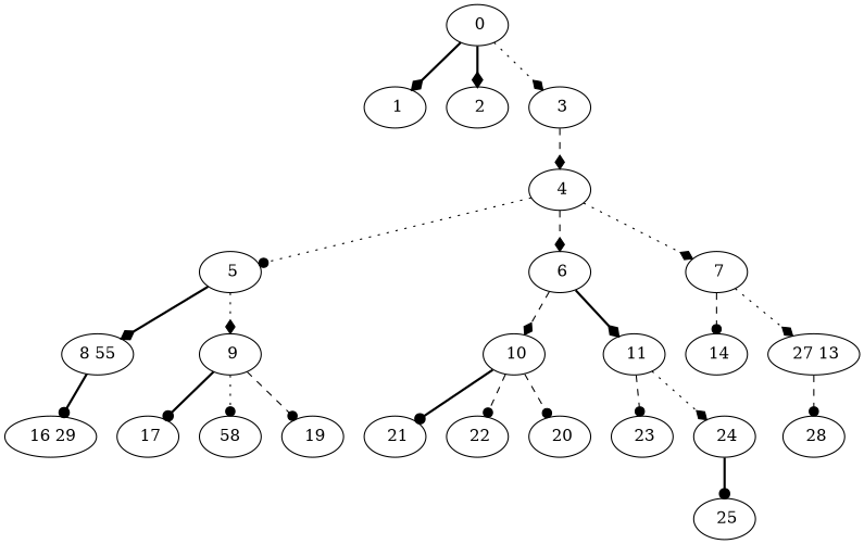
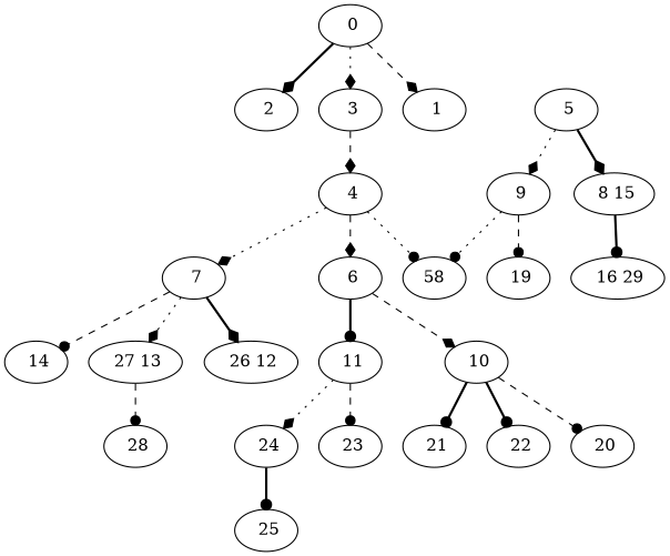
  digraph {
    edge [arrowhead=dot style=bold]
    " 0"
    " 1"
    " 2"
    " 3"
    " 4"
    " 5"
    " 6"
    " 7"
-   " 8 15" [label="8 55"]
+   " 8 15"
    " 9"
    " 10"
    " 11"
    " 14"
    " 27 13"
+   " 26 12"
    " 16 29"
-   " 17"
    n18 [label=58]
    " 19"
    " 21"
    " 22"
    " 20"
    " 23"
    " 24"
    " 28"
    " 25"
-   " 0" -> " 1" [arrowhead=diamond]
+   " 0" -> " 1" [arrowhead=diamond style=dashed]
    " 0" -> " 2" [arrowhead=diamond]
    " 0" -> " 3" [arrowhead=diamond style=dotted]
    " 3" -> " 4" [arrowhead=diamond style=dashed]
-   " 4" -> " 5" [style=dotted]
+   " 4" -> n18 [style=dotted]
    " 4" -> " 6" [arrowhead=diamond style=dashed]
    " 4" -> " 7" [arrowhead=diamond style=dotted]
    " 5" -> " 8 15" [arrowhead=diamond]
    " 5" -> " 9" [arrowhead=diamond style=dotted]
    " 6" -> " 10" [arrowhead=diamond style=dashed]
-   " 6" -> " 11" [arrowhead=diamond]
+   " 6" -> " 11"
    " 7" -> " 14" [style=dashed]
    " 7" -> " 27 13" [arrowhead=diamond style=dotted]
+   " 7" -> " 26 12" [arrowhead=diamond]
    " 8 15" -> " 16 29"
-   " 9" -> " 17"
    " 9" -> n18 [style=dotted]
    " 9" -> " 19" [style=dashed]
    " 10" -> " 21"
-   " 10" -> " 22" [style=dashed]
+   " 10" -> " 22"
    " 10" -> " 20" [style=dashed]
    " 11" -> " 23" [style=dashed]
    " 11" -> " 24" [arrowhead=diamond style=dotted]
    " 27 13" -> " 28" [style=dashed]
    " 24" -> " 25"
  }
